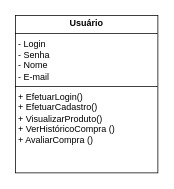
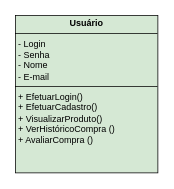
  <mxCell id="0" />
  <mxCell id="1" parent="0" />
- <mxCell id="2" value="&lt;p style=&quot;margin:0px;margin-top:4px;text-align:center;&quot;&gt;&lt;b&gt;Usuário&lt;/b&gt;&lt;/p&gt;&lt;hr size=&quot;1&quot; style=&quot;border-style:solid;&quot;&gt;&lt;p style=&quot;margin:0px;margin-left:4px;&quot;&gt;- Login&lt;/p&gt;&lt;p style=&quot;margin:0px;margin-left:4px;&quot;&gt;- Senha&lt;/p&gt;&lt;p style=&quot;margin:0px;margin-left:4px;&quot;&gt;- Nome&lt;/p&gt;&lt;p style=&quot;margin:0px;margin-left:4px;&quot;&gt;- E-mail&lt;/p&gt;&lt;hr size=&quot;1&quot; style=&quot;border-style:solid;&quot;&gt;&lt;p style=&quot;margin:0px;margin-left:4px;&quot;&gt;+ EfetuarLogin()&lt;/p&gt;&lt;p style=&quot;margin:0px;margin-left:4px;&quot;&gt;+ EfetuarCadastro()&lt;/p&gt;&lt;p style=&quot;margin:0px;margin-left:4px;&quot;&gt;+ VisualizarProduto()&lt;/p&gt;&lt;p style=&quot;margin:0px;margin-left:4px;&quot;&gt;+ VerHistóricoCompra ()&lt;/p&gt;&lt;p style=&quot;margin:0px;margin-left:4px;&quot;&gt;+ AvaliarCompra ()&lt;/p&gt;&lt;p style=&quot;margin:0px;margin-left:4px;&quot;&gt;&lt;br&gt;&lt;/p&gt;" style="verticalAlign=top;align=left;overflow=fill;html=1;whiteSpace=wrap;" vertex="1" parent="1"><mxGeometry x="20" y="20" width="190" height="210" as="geometry" /></mxCell>
+ <mxCell id="2" value="&lt;p style=&quot;margin:0px;margin-top:4px;text-align:center;&quot;&gt;&lt;b&gt;Usuário&lt;/b&gt;&lt;/p&gt;&lt;hr size=&quot;1&quot; style=&quot;border-style:solid;&quot;&gt;&lt;p style=&quot;margin:0px;margin-left:4px;&quot;&gt;- Login&lt;/p&gt;&lt;p style=&quot;margin:0px;margin-left:4px;&quot;&gt;- Senha&lt;/p&gt;&lt;p style=&quot;margin:0px;margin-left:4px;&quot;&gt;- Nome&lt;/p&gt;&lt;p style=&quot;margin:0px;margin-left:4px;&quot;&gt;- E-mail&lt;/p&gt;&lt;hr size=&quot;1&quot; style=&quot;border-style:solid;&quot;&gt;&lt;p style=&quot;margin:0px;margin-left:4px;&quot;&gt;+ EfetuarLogin()&lt;/p&gt;&lt;p style=&quot;margin:0px;margin-left:4px;&quot;&gt;+ EfetuarCadastro()&lt;/p&gt;&lt;p style=&quot;margin:0px;margin-left:4px;&quot;&gt;+ VisualizarProduto()&lt;/p&gt;&lt;p style=&quot;margin:0px;margin-left:4px;&quot;&gt;+ VerHistóricoCompra ()&lt;/p&gt;&lt;p style=&quot;margin:0px;margin-left:4px;&quot;&gt;+ AvaliarCompra ()&lt;/p&gt;&lt;p style=&quot;margin:0px;margin-left:4px;&quot;&gt;&lt;br&gt;&lt;/p&gt;" style="verticalAlign=top;align=left;overflow=fill;html=1;whiteSpace=wrap;fillColor=#d5e8d4;" vertex="1" parent="1"><mxGeometry x="20" y="20" width="190" height="210" as="geometry" /></mxCell>
